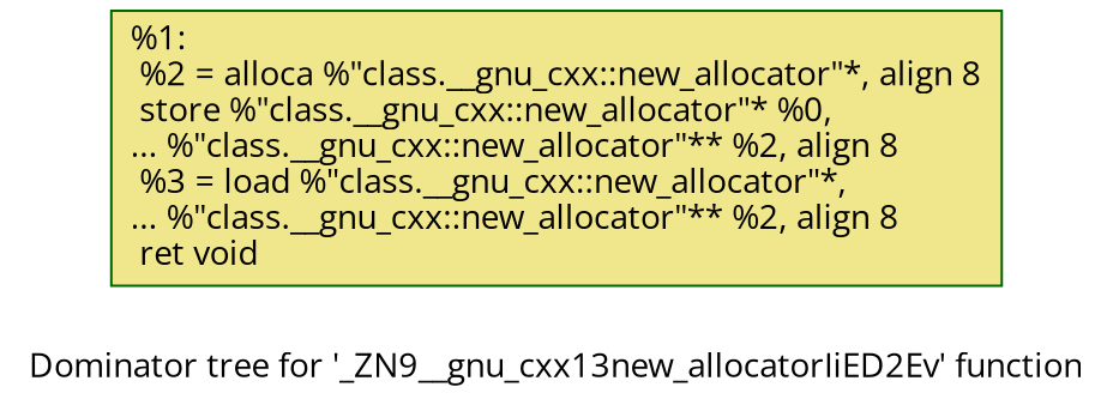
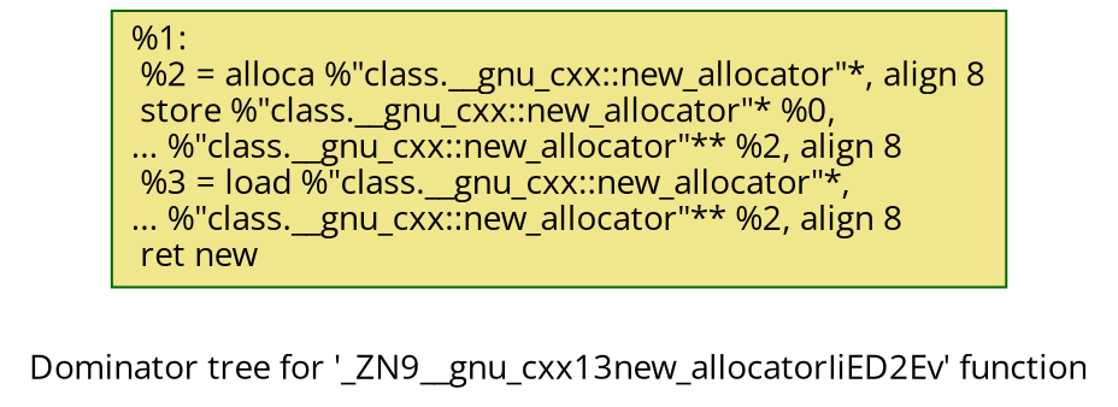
  digraph {
    label="Dominator tree for '_ZN9__gnu_cxx13new_allocatorIiED2Ev' function"
    fontname="Open Sans"
-   n1 [label="{%1:\l  %2 = alloca %\"class.__gnu_cxx::new_allocator\"*, align 8\l  store %\"class.__gnu_cxx::new_allocator\"* %0,\l... %\"class.__gnu_cxx::new_allocator\"** %2, align 8\l  %3 = load %\"class.__gnu_cxx::new_allocator\"*,\l... %\"class.__gnu_cxx::new_allocator\"** %2, align 8\l  ret void\l}" shape=record style=filled fillcolor=khaki color=darkgreen fontname="Open Sans"]
+   n1 [label="{%1:\l  %2 = alloca %\"class.__gnu_cxx::new_allocator\"*, align 8\l  store %\"class.__gnu_cxx::new_allocator\"* %0,\l... %\"class.__gnu_cxx::new_allocator\"** %2, align 8\l  %3 = load %\"class.__gnu_cxx::new_allocator\"*,\l... %\"class.__gnu_cxx::new_allocator\"** %2, align 8\l  ret new\l}" shape=record style=filled fillcolor=khaki color=darkgreen fontname="Open Sans"]
  }
